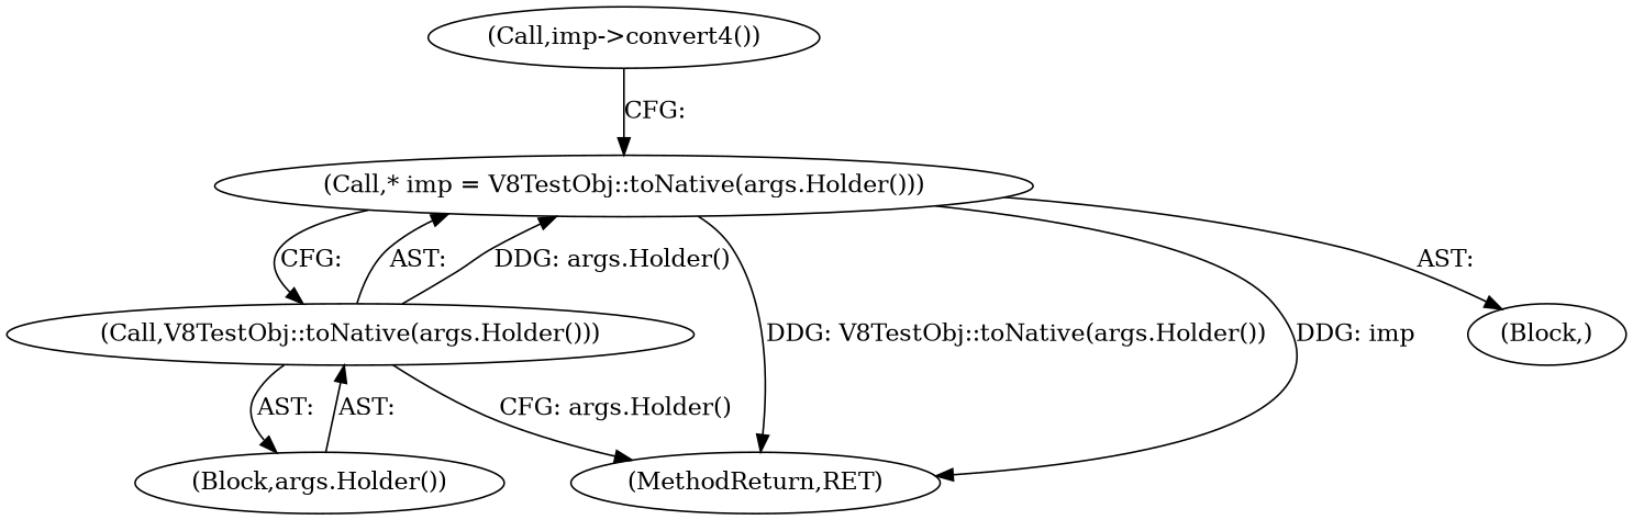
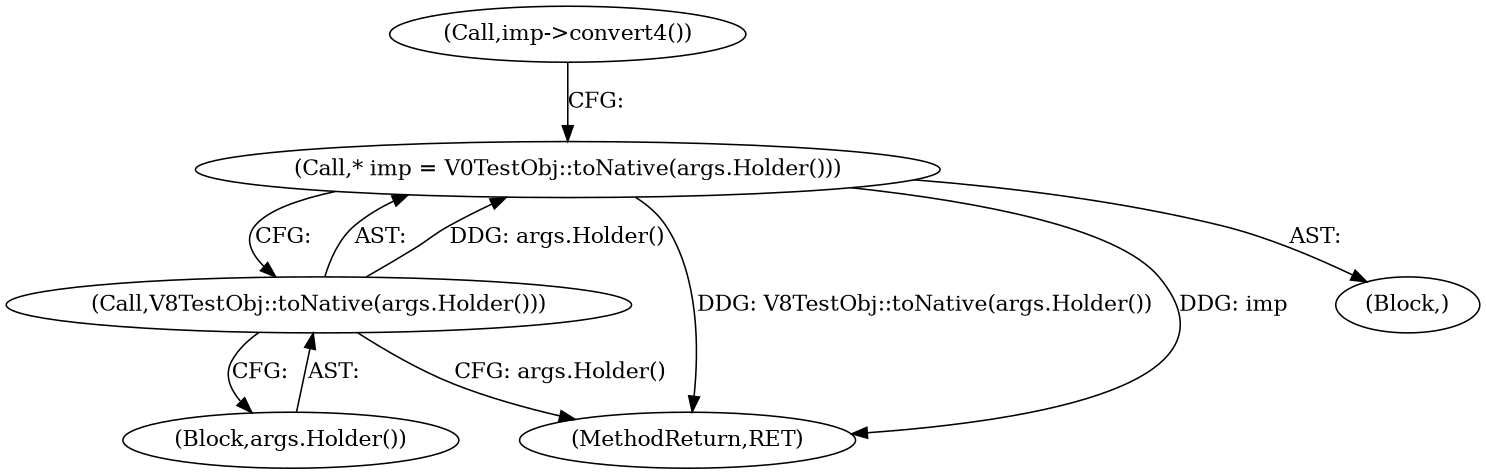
  digraph {
-   n1 [label="(Call,* imp = V8TestObj::toNative(args.Holder()))"]
+   n1 [label="(Call,* imp = V0TestObj::toNative(args.Holder()))"]
    n2 [label="(Call,V8TestObj::toNative(args.Holder()))"]
    n3 [label="(MethodReturn,RET)"]
    n4 [label="(Block,)"]
    n5 [label="(Block,args.Holder())"]
    n6 [label="(Call,imp->convert4())"]
    n1 -> n2 [label="CFG: "]
    n1 -> n3 [label="DDG: V8TestObj::toNative(args.Holder())"]
    n1 -> n3 [label="DDG: imp"]
    n1 -> n4 [label="AST: "]
    n2 -> n1 [label="AST: "]
    n2 -> n1 [label="DDG: args.Holder()"]
    n2 -> n3 [label="CFG: args.Holder()"]
-   n2 -> n5 [label="AST: "]
+   n2 -> n5 [label="CFG: "]
    n5 -> n2 [label="AST: "]
    n6 -> n1 [label="CFG: "]
  }
